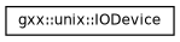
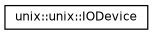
  digraph {
    rankdir=LR
-   n1 [color=black fillcolor=white fontname=Helvetica fontsize=10 height=0.2 label="gxx::unix::IODevice" shape=record style=filled width=0.4]
+   n1 [color=black fillcolor=white fontname=Helvetica fontsize=10 height=0.2 label="unix::unix::IODevice" shape=record style=filled width=0.4]
  }
